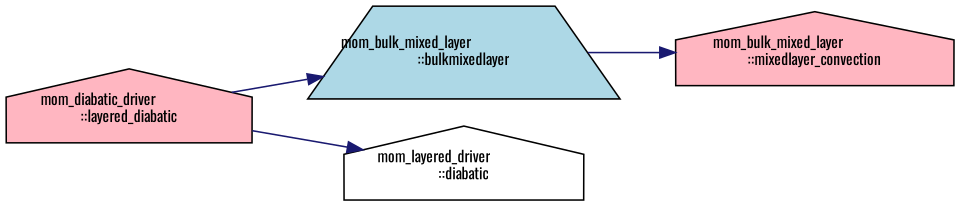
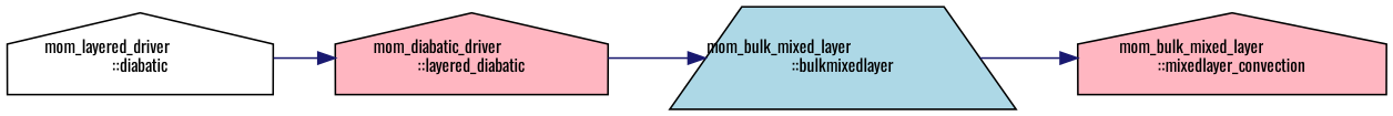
  digraph {
    fontname=Oswald
    rankdir=RL
    node [color=black fillcolor=lightpink fontname=Oswald fontsize=10 shape=house style=filled]
    edge [color=midnightblue dir=back fontname=Oswald fontsize=10 labelfontname=Helvetica labelfontsize=10 style=solid]
    n1 [fontcolor=black height=0.2 label="mom_bulk_mixed_layer\l::mixedlayer_convection" width=0.4]
    n2 [fillcolor=lightblue height=0.2 label="mom_bulk_mixed_layer\l::bulkmixedlayer" shape=trapezium width=0.4]
    n3 [height=0.2 label="mom_diabatic_driver\l::layered_diabatic" width=0.4]
    n4 [fillcolor=white height=0.2 label="mom_layered_driver\l::diabatic" width=0.4]
    n1 -> n2
    n2 -> n3
-   n4 -> n3
+   n3 -> n4
  }
